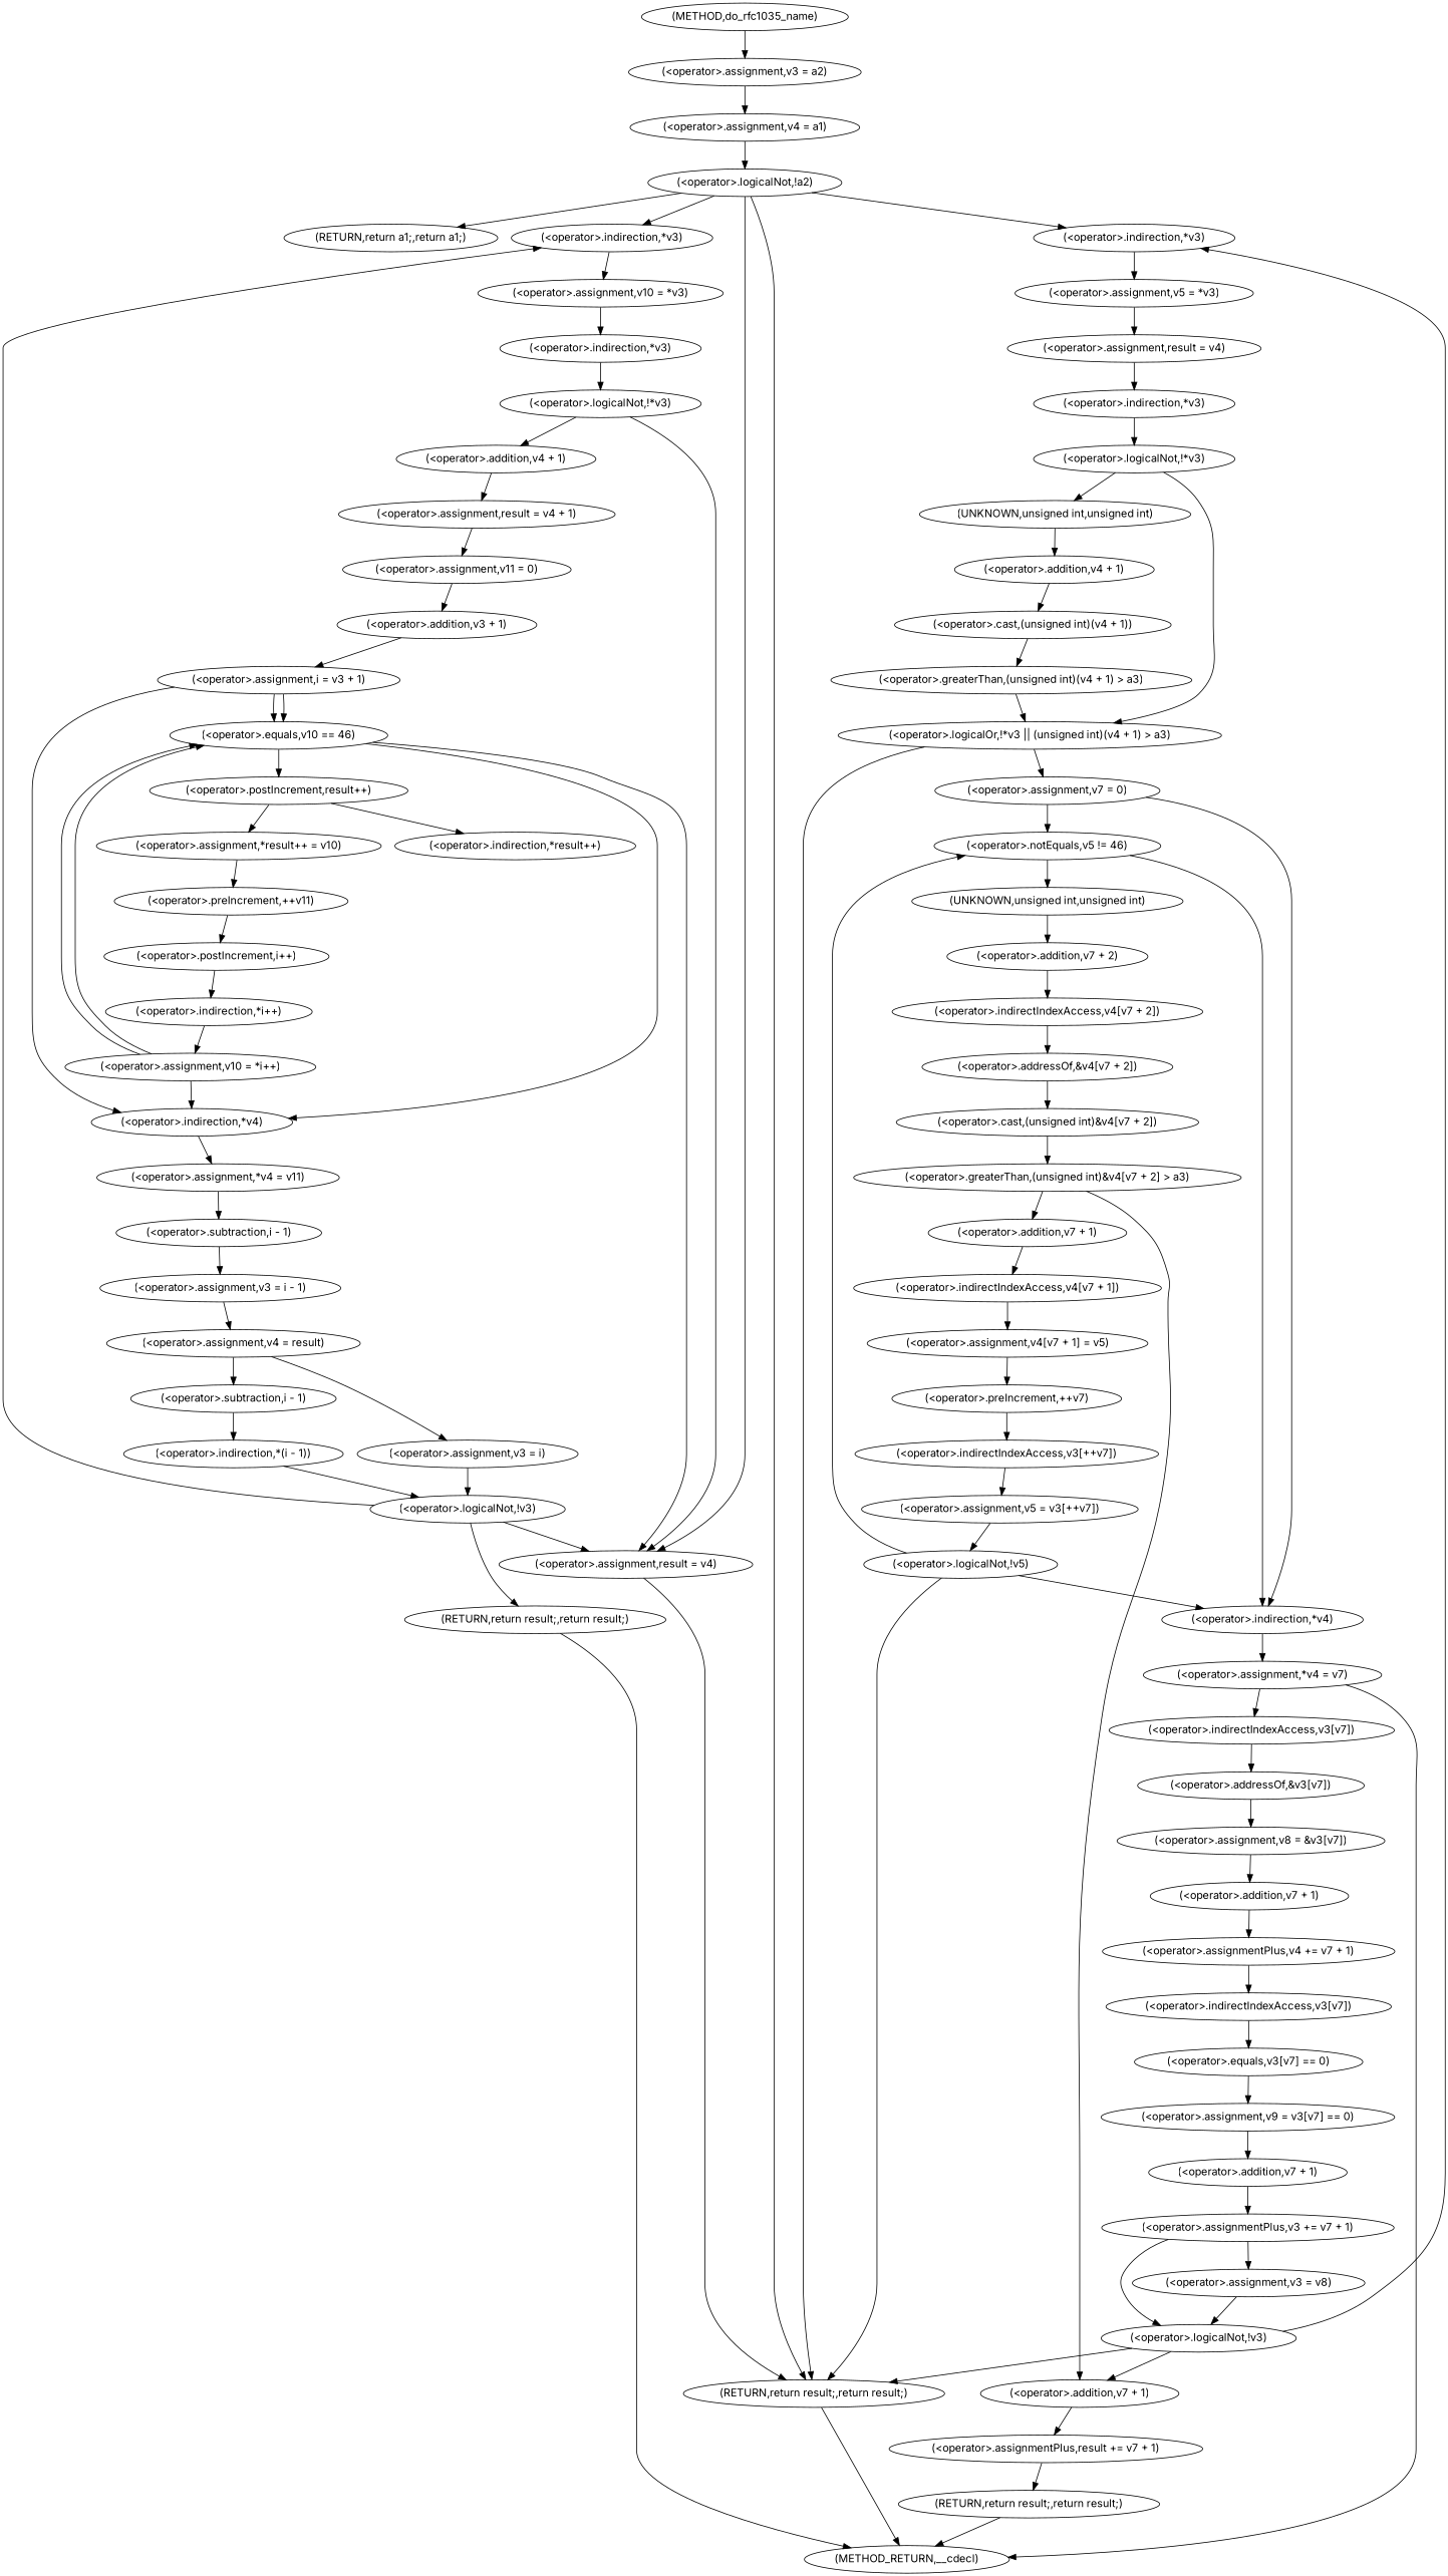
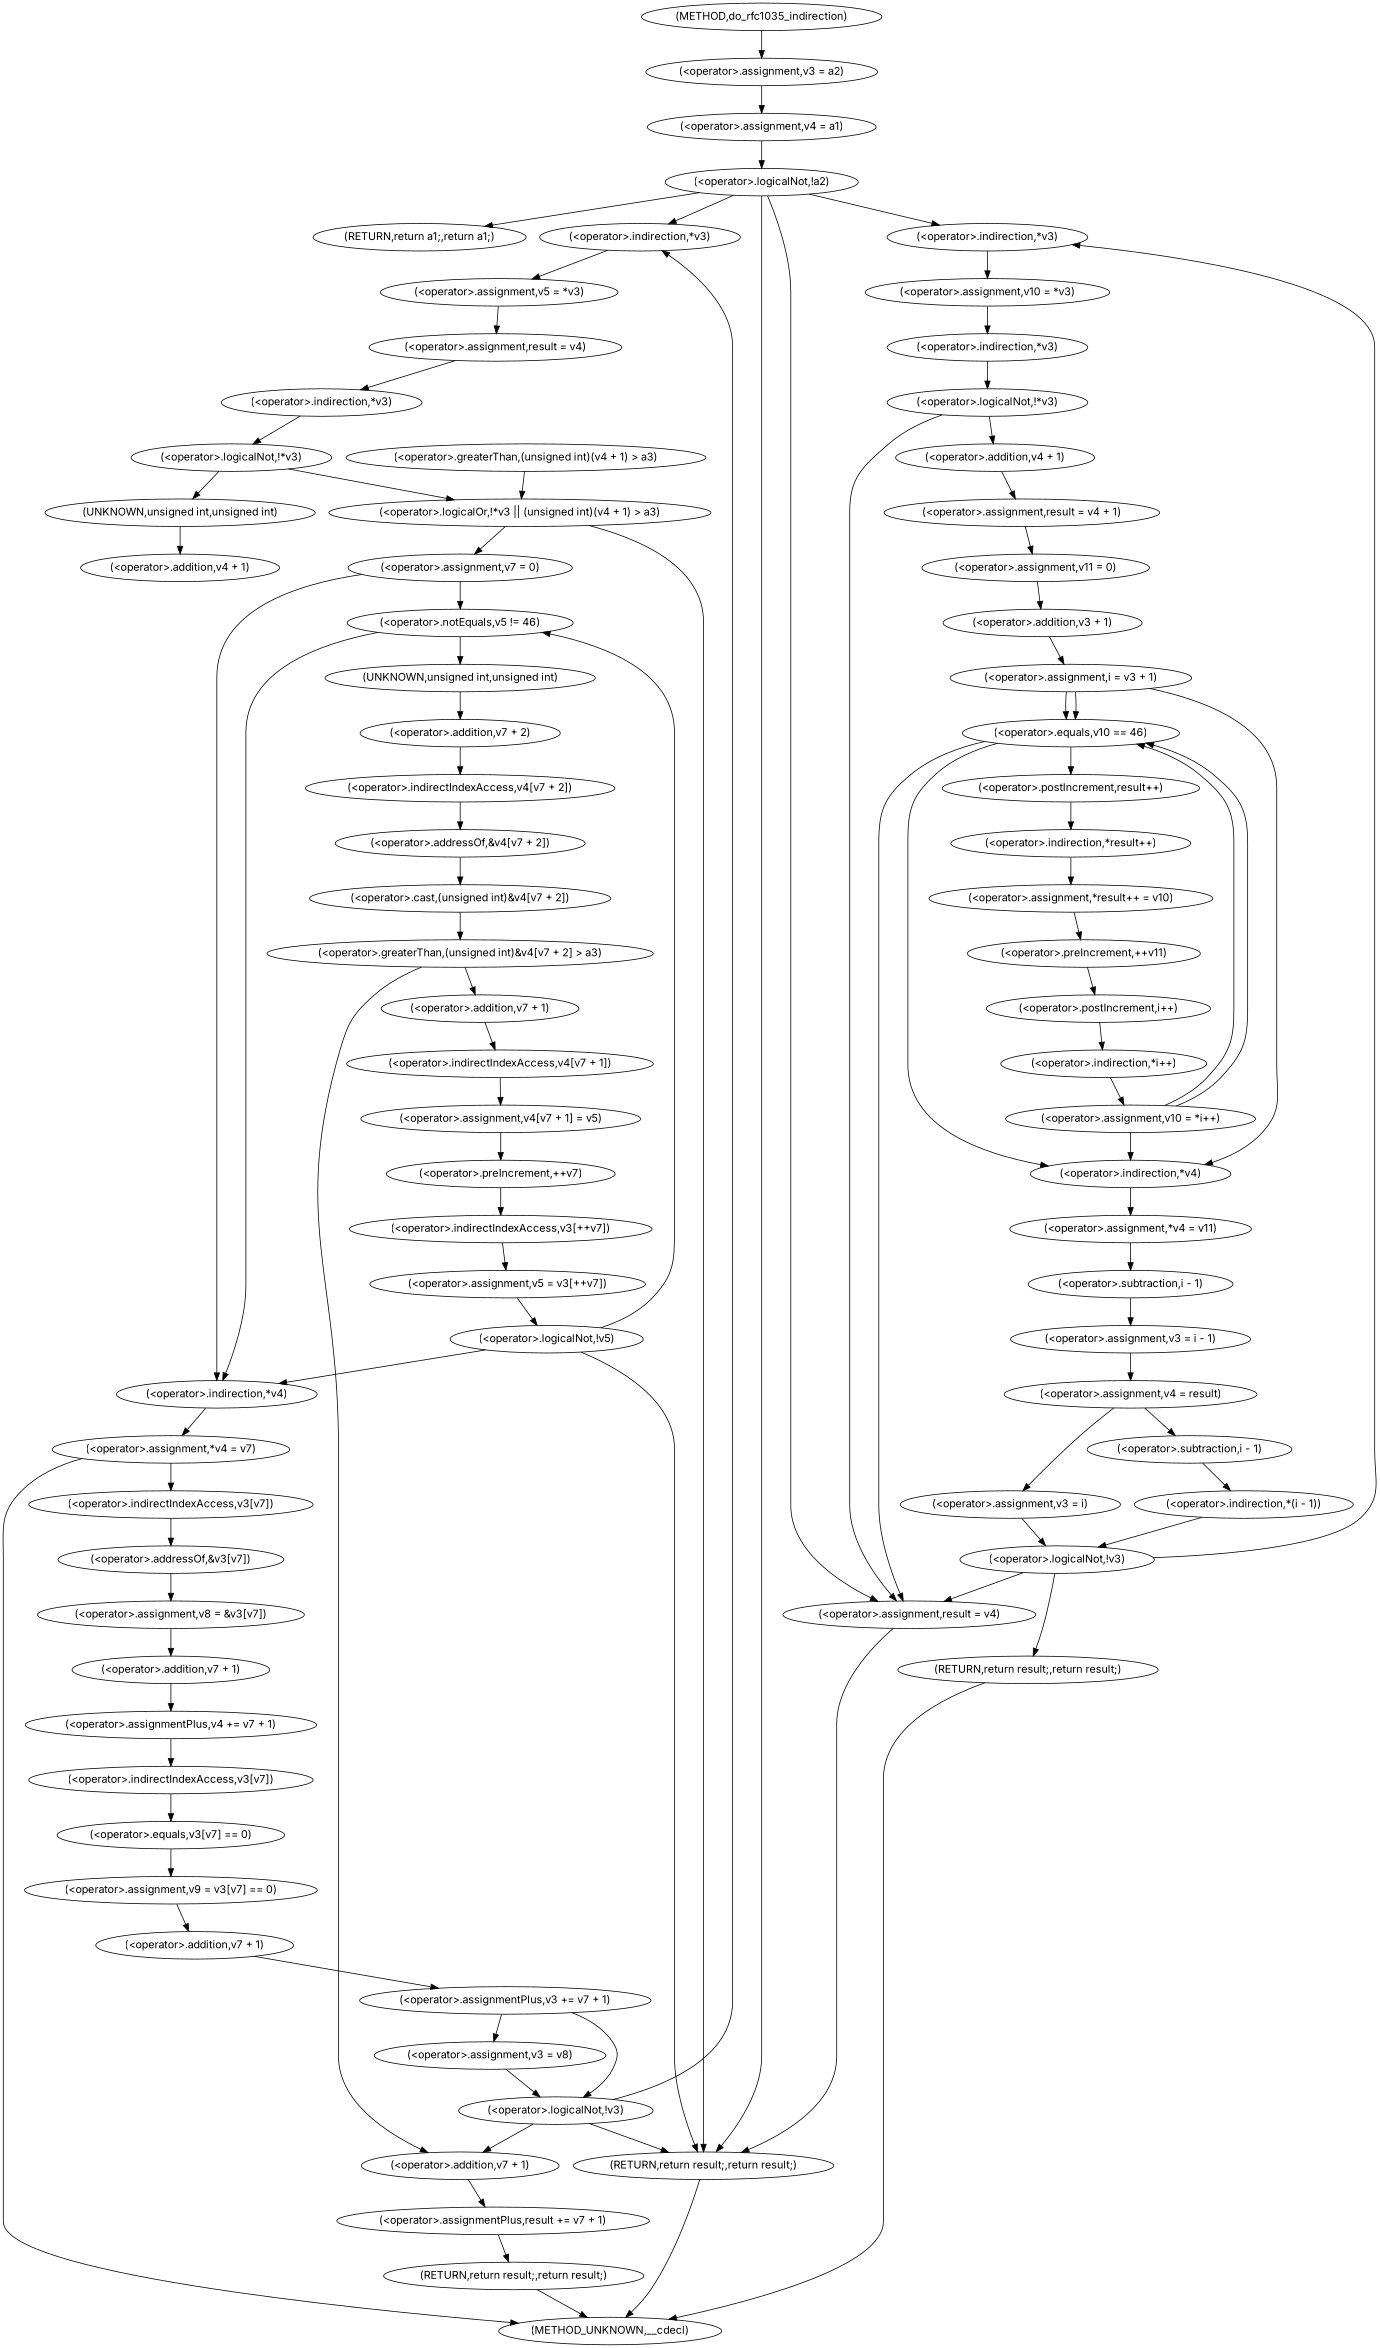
  digraph {
    fontname=Inter
    node [fontname=Inter]
    edge [fontname=Inter]
    n1 [label="(<operator>.assignment,v3 = a2)"]
    n2 [label="(<operator>.assignment,v4 = a1)"]
    n3 [label="(<operator>.logicalNot,!a2)"]
    n4 [label="(RETURN,return a1;,return a1;)"]
    n5 [label="(<operator>.indirection,*v3)"]
    n6 [label="(<operator>.indirection,*v3)"]
    n7 [label="(<operator>.assignment,result = v4)"]
    n8 [label="(RETURN,return result;,return result;)"]
    n9 [label="(<operator>.assignment,v5 = *v3)"]
    n10 [label="(<operator>.assignment,v10 = *v3)"]
-   n11 [label="(METHOD_RETURN,__cdecl)"]
+   n11 [label="(METHOD_UNKNOWN,__cdecl)"]
    n12 [label="(<operator>.assignment,result = v4)"]
    n13 [label="(<operator>.indirection,*v3)"]
    n14 [label="(<operator>.logicalNot,!*v3)"]
    n15 [label="(<operator>.logicalOr,!*v3 || (unsigned int)(v4 + 1) > a3)"]
    n16 [label="(<operator>.assignment,v7 = 0)"]
    n17 [label="(<operator>.notEquals,v5 != 46)"]
    n18 [label="(<operator>.indirection,*v4)"]
    n19 [label="(UNKNOWN,unsigned int,unsigned int)"]
    n20 [label="(<operator>.addition,v4 + 1)"]
    n21 [label="(<operator>.greaterThan,(unsigned int)(v4 + 1) > a3)"]
-   n22 [label="(<operator>.cast,(unsigned int)(v4 + 1))"]
    n23 [label="(UNKNOWN,unsigned int,unsigned int)"]
    n24 [label="(<operator>.assignment,*v4 = v7)"]
    n25 [label="(<operator>.addition,v7 + 2)"]
    n26 [label="(<operator>.greaterThan,(unsigned int)&v4[v7 + 2] > a3)"]
    n27 [label="(<operator>.addition,v7 + 1)"]
    n28 [label="(<operator>.addition,v7 + 1)"]
    n29 [label="(<operator>.indirectIndexAccess,v4[v7 + 1])"]
    n30 [label="(<operator>.assignmentPlus,result += v7 + 1)"]
    n31 [label="(<operator>.cast,(unsigned int)&v4[v7 + 2])"]
    n32 [label="(<operator>.indirectIndexAccess,v4[v7 + 2])"]
    n33 [label="(<operator>.addressOf,&v4[v7 + 2])"]
    n34 [label="(<operator>.assignment,v4[v7 + 1] = v5)"]
    n35 [label="(<operator>.preIncrement,++v7)"]
    n36 [label="(<operator>.indirectIndexAccess,v3[++v7])"]
    n37 [label="(<operator>.assignment,v5 = v3[++v7])"]
    n38 [label="(<operator>.logicalNot,!v5)"]
    n39 [label="(<operator>.indirectIndexAccess,v3[v7])"]
    n40 [label="(<operator>.addressOf,&v3[v7])"]
    n41 [label="(<operator>.assignment,v8 = &v3[v7])"]
    n42 [label="(<operator>.addition,v7 + 1)"]
    n43 [label="(<operator>.assignmentPlus,v4 += v7 + 1)"]
    n44 [label="(<operator>.indirectIndexAccess,v3[v7])"]
    n45 [label="(<operator>.equals,v3[v7] == 0)"]
    n46 [label="(<operator>.assignment,v9 = v3[v7] == 0)"]
    n47 [label="(<operator>.addition,v7 + 1)"]
    n48 [label="(<operator>.assignmentPlus,v3 += v7 + 1)"]
    n49 [label="(<operator>.assignment,v3 = v8)"]
    n50 [label="(<operator>.logicalNot,!v3)"]
    n51 [label="(RETURN,return result;,return result;)"]
    n52 [label="(<operator>.indirection,*v3)"]
    n53 [label="(<operator>.logicalNot,!*v3)"]
    n54 [label="(<operator>.addition,v4 + 1)"]
    n55 [label="(<operator>.assignment,result = v4 + 1)"]
    n56 [label="(<operator>.assignment,v11 = 0)"]
    n57 [label="(<operator>.addition,v3 + 1)"]
    n58 [label="(<operator>.assignment,i = v3 + 1)"]
    n59 [label="(<operator>.equals,v10 == 46)"]
    n60 [label="(<operator>.indirection,*v4)"]
    n61 [label="(<operator>.postIncrement,result++)"]
    n62 [label="(<operator>.assignment,*v4 = v11)"]
    n63 [label="(<operator>.assignment,v10 = *i++)"]
    n64 [label="(<operator>.indirection,*i++)"]
    n65 [label="(<operator>.postIncrement,i++)"]
    n66 [label="(<operator>.indirection,*result++)"]
    n67 [label="(<operator>.assignment,*result++ = v10)"]
    n68 [label="(<operator>.preIncrement,++v11)"]
    n69 [label="(<operator>.subtraction,i - 1)"]
    n70 [label="(<operator>.assignment,v3 = i - 1)"]
    n71 [label="(<operator>.assignment,v4 = result)"]
    n72 [label="(<operator>.subtraction,i - 1)"]
    n73 [label="(<operator>.assignment,v3 = i)"]
    n74 [label="(<operator>.indirection,*(i - 1))"]
    n75 [label="(<operator>.logicalNot,!v3)"]
    n76 [label="(RETURN,return result;,return result;)"]
-   n77 [label="(METHOD,do_rfc1035_name)"]
+   n77 [label="(METHOD,do_rfc1035_indirection)"]
    n1 -> n2
    n2 -> n3
    n3 -> n4
    n3 -> n5
    n3 -> n6
    n3 -> n7
    n3 -> n8
    n5 -> n9
    n6 -> n10
    n7 -> n8
    n8 -> n11
    n9 -> n12
    n10 -> n52
    n12 -> n13
    n13 -> n14
    n14 -> n15
    n14 -> n19
    n15 -> n8
    n15 -> n16
    n16 -> n17
    n16 -> n18
    n17 -> n18
    n17 -> n23
    n18 -> n24
    n19 -> n20
-   n20 -> n22
    n21 -> n15
-   n22 -> n21
    n23 -> n25
    n24 -> n11
    n24 -> n39
    n25 -> n32
    n26 -> n27
    n26 -> n28
    n27 -> n29
    n28 -> n30
    n29 -> n34
    n30 -> n51
    n31 -> n26
    n32 -> n33
    n33 -> n31
    n34 -> n35
    n35 -> n36
    n36 -> n37
    n37 -> n38
    n38 -> n8
    n38 -> n17
    n38 -> n18
    n39 -> n40
    n40 -> n41
    n41 -> n42
    n42 -> n43
    n43 -> n44
    n44 -> n45
    n45 -> n46
    n46 -> n47
    n47 -> n48
    n48 -> n49
    n48 -> n50
    n49 -> n50
    n50 -> n5
    n50 -> n8
    n50 -> n28
    n51 -> n11
    n52 -> n53
    n53 -> n7
    n53 -> n54
    n54 -> n55
    n55 -> n56
    n56 -> n57
    n57 -> n58
    n58 -> n59
    n58 -> n59
    n58 -> n60
    n59 -> n7
    n59 -> n60
    n59 -> n61
    n60 -> n62
    n61 -> n66
    n62 -> n69
    n63 -> n59
    n63 -> n59
    n63 -> n60
    n64 -> n63
    n65 -> n64
-   n61 -> n67
+   n66 -> n67
    n67 -> n68
    n68 -> n65
    n69 -> n70
    n70 -> n71
    n71 -> n72
    n71 -> n73
    n72 -> n74
    n73 -> n75
    n74 -> n75
    n75 -> n6
    n75 -> n7
    n75 -> n76
    n76 -> n11
    n77 -> n1
  }
